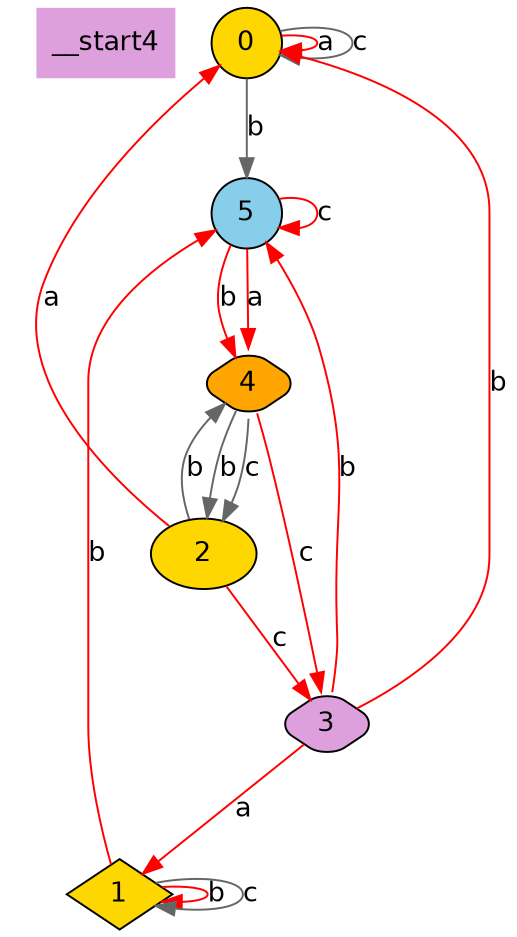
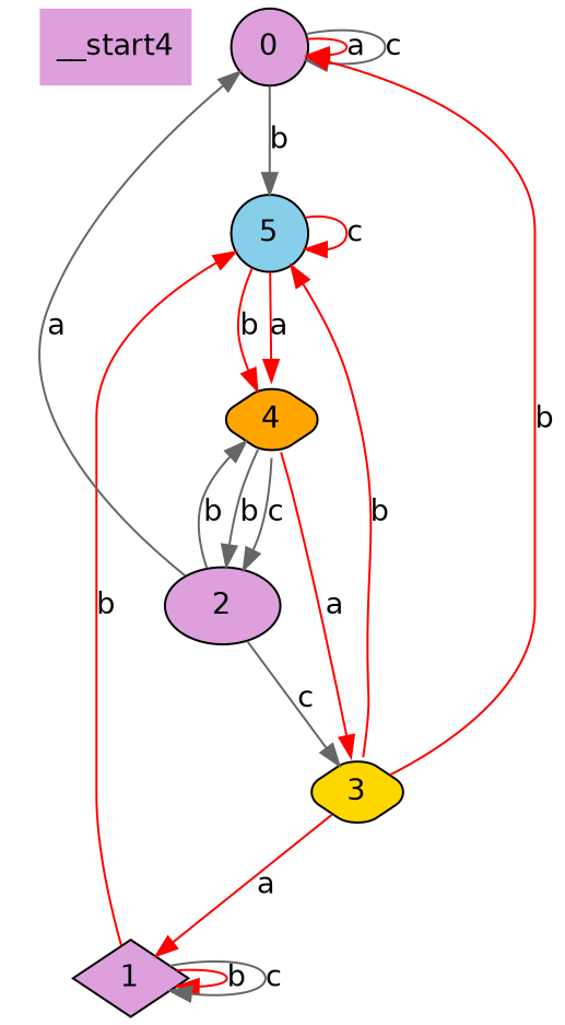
  digraph {
    fontname="DejaVu Sans"
    rankdir=TB
    node [fillcolor=plum fontname="DejaVu Sans" shape=diamond style="rounded,filled" color=black]
    edge [color=red fontname="DejaVu Sans"]
    n1 [label=__start4 shape=none style=filled color=""]
-   n2 [fillcolor=gold label=0 shape=circle]
+   n2 [label=0 shape=circle]
    n3 [fillcolor=skyblue label=5 shape=circle]
    n4 [fillcolor=orange label=4]
-   n5 [fillcolor=gold label=1 style=filled]
-   n6 [fillcolor=gold label=2 shape=ellipse]
-   n7 [label=3]
+   n5 [label=1 style=filled]
+   n6 [label=2 shape=ellipse]
+   n7 [fillcolor=gold label=3]
    n2 -> n2 [label=a]
    n2 -> n2 [color=gray40 label=c]
    n2 -> n3 [color=gray40 label=b]
    n3 -> n3 [label=c]
    n3 -> n4 [label=a]
    n3 -> n4 [label=b]
    n4 -> n6 [color=gray40 label=b]
    n4 -> n6 [color=gray40 label=c]
-   n4 -> n7 [label=c]
+   n4 -> n7 [label=a]
    n5 -> n3 [label=b]
    n5 -> n5 [label=b]
    n5 -> n5 [color=gray40 label=c]
-   n6 -> n2 [label=a]
+   n6 -> n2 [color=gray40 label=a]
    n6 -> n4 [color=gray40 label=b]
-   n6 -> n7 [label=c]
+   n6 -> n7 [color=gray40 label=c]
    n7 -> n2 [label=b]
    n7 -> n3 [label=b]
    n7 -> n5 [label=a]
  }
